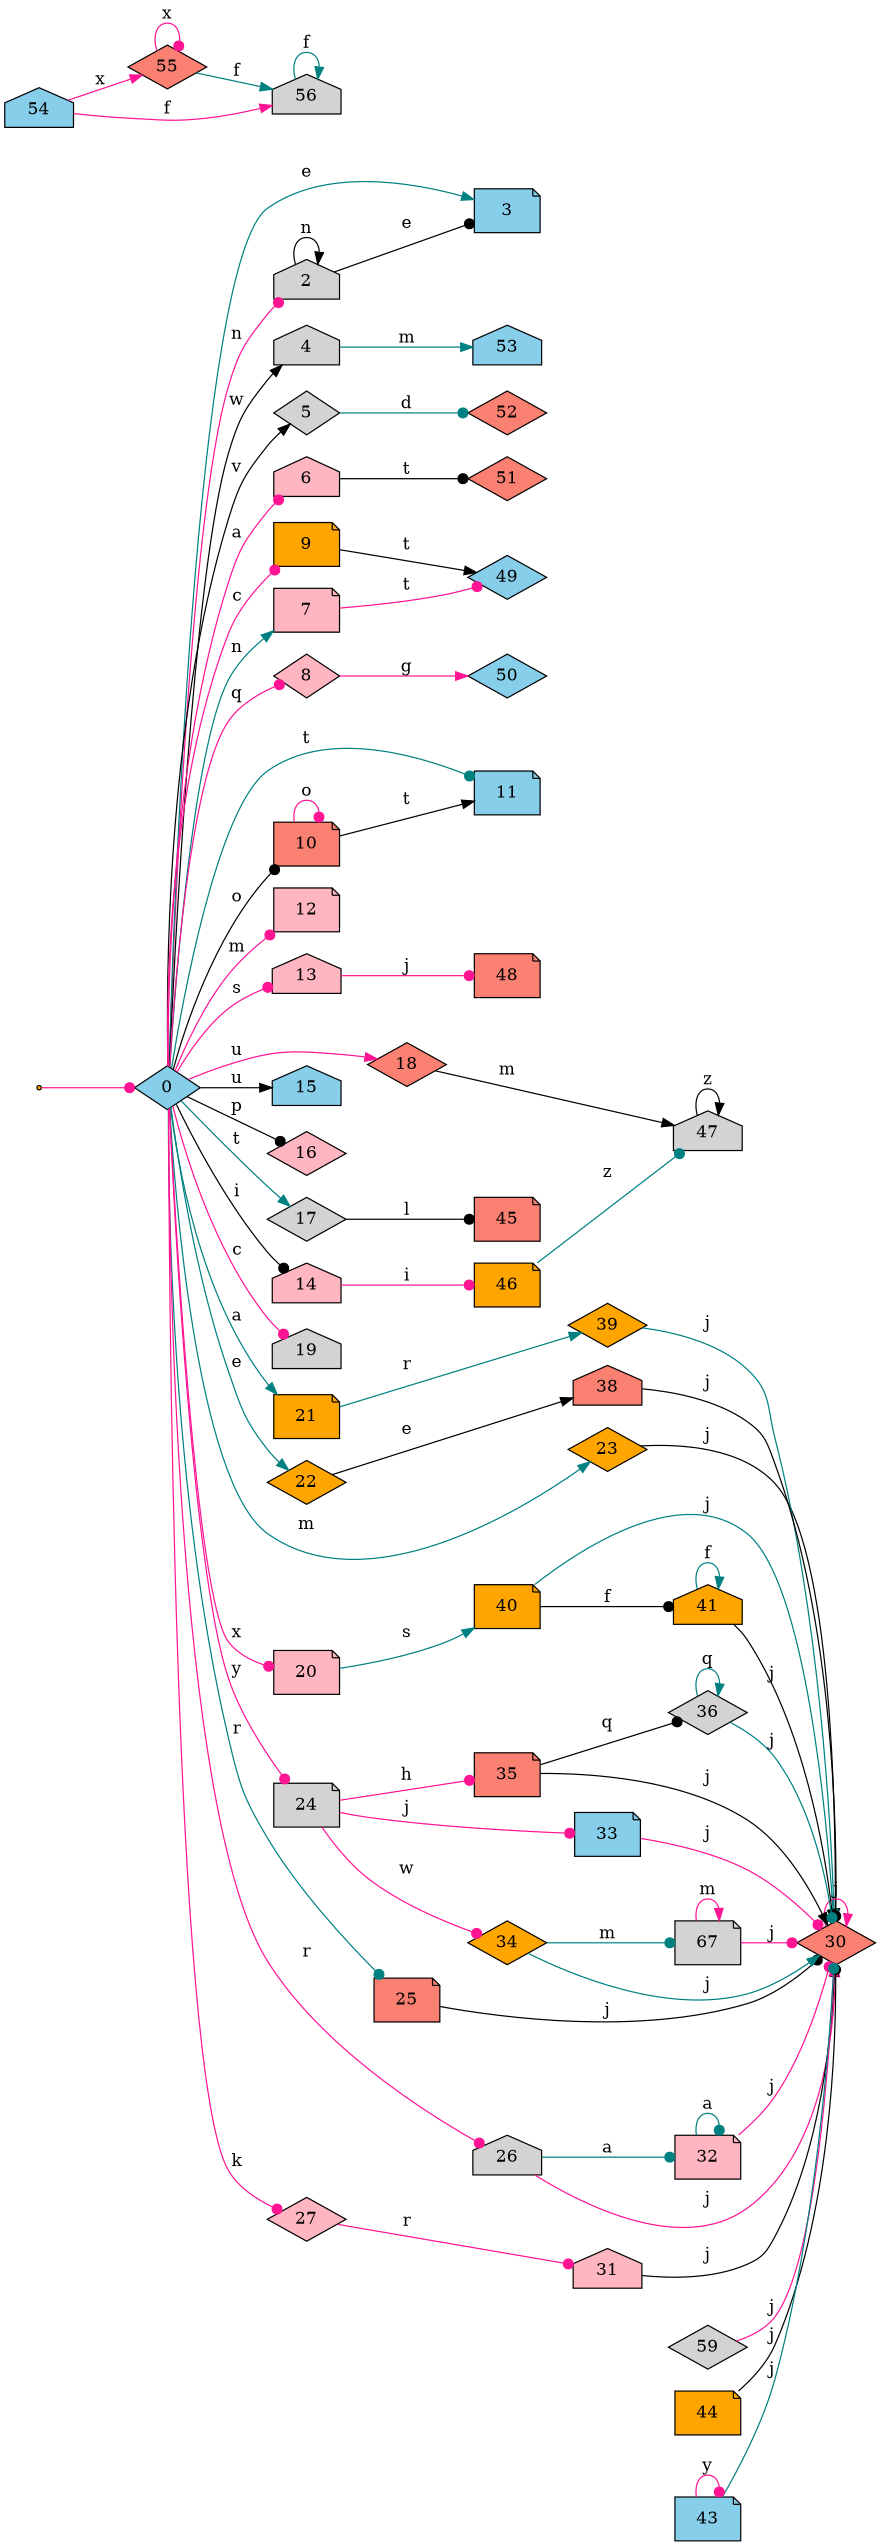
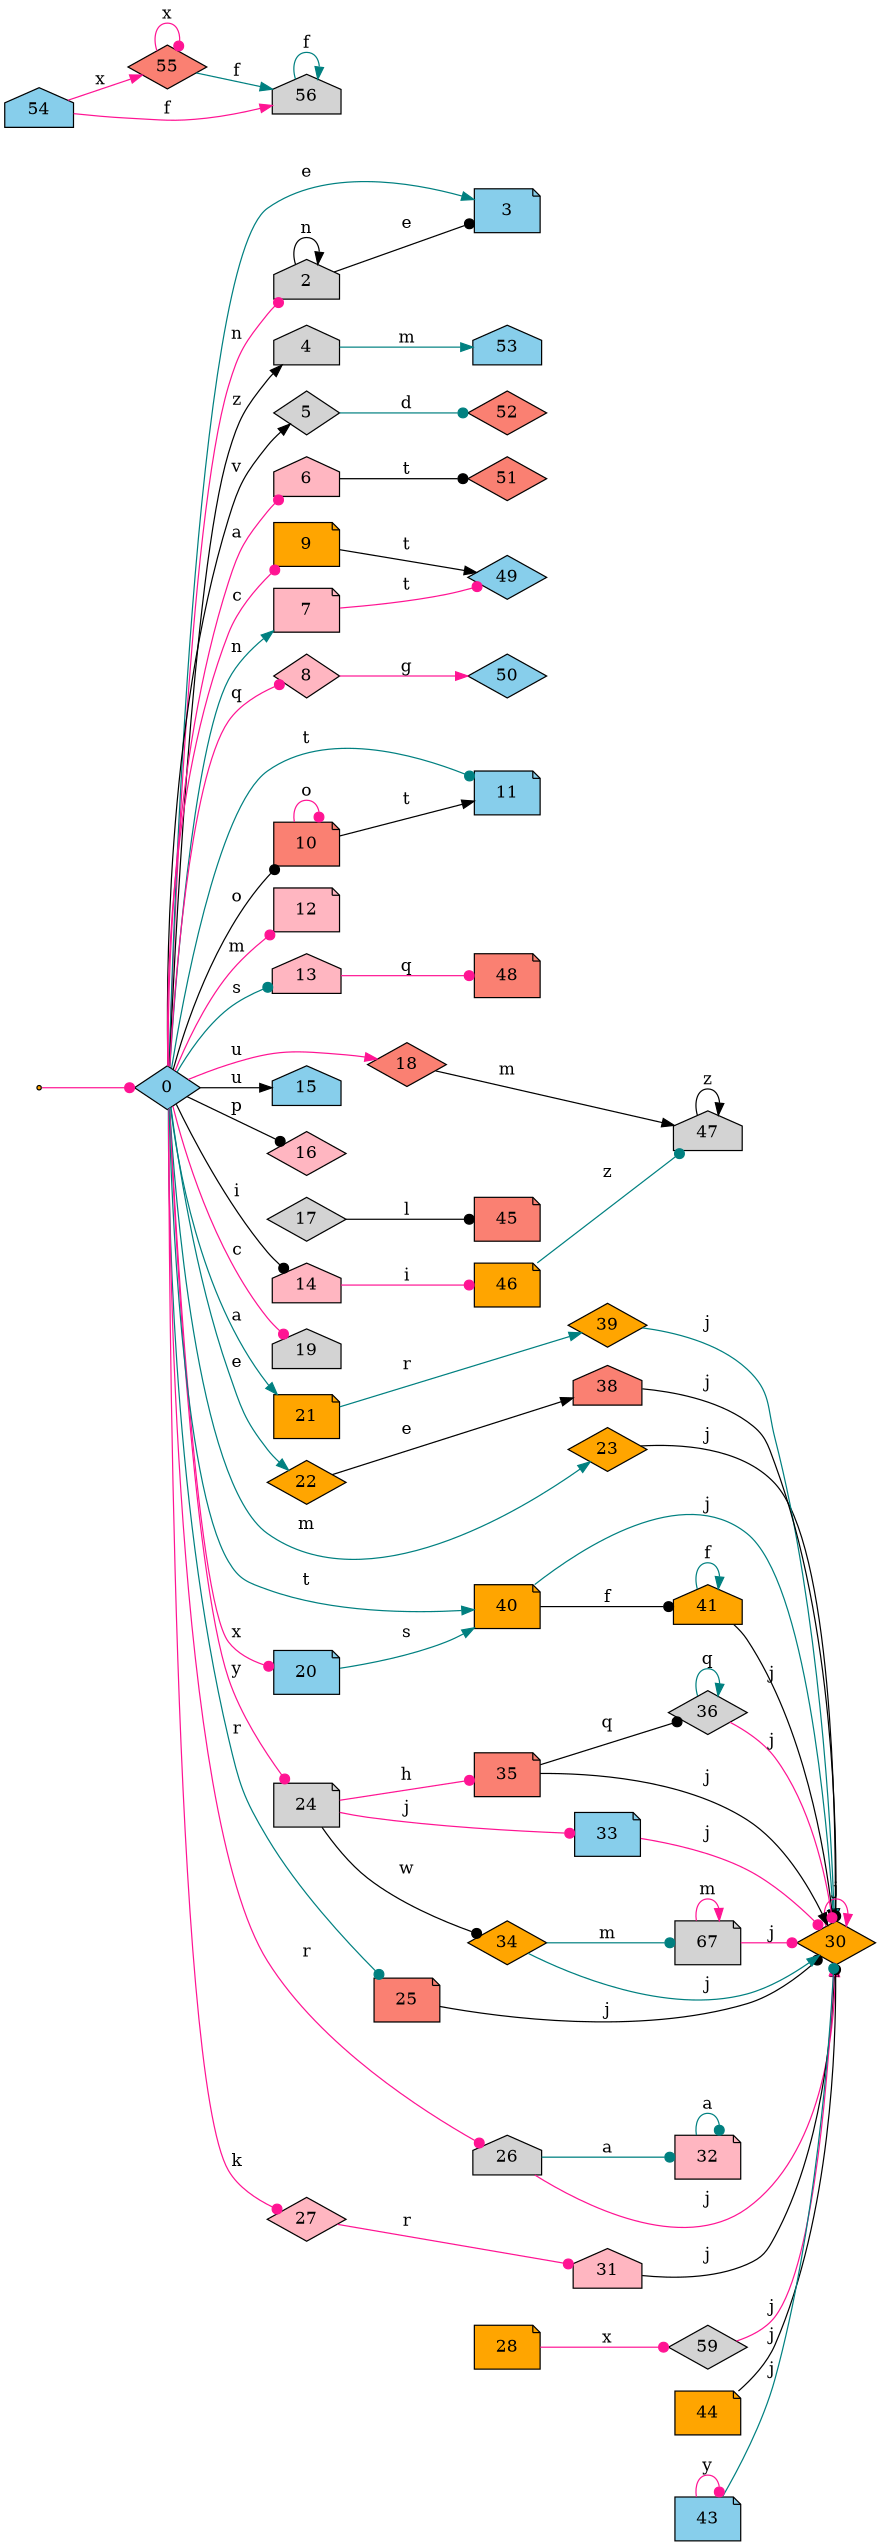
  digraph {
    rankdir=LR
    node [fillcolor=orange shape=note style=filled]
    edge [arrowhead=dot color=deeppink]
    dummy0 [shape=point]
    0 [fillcolor=skyblue shape=diamond]
    2 [fillcolor=lightgrey shape=house]
    3 [fillcolor=skyblue]
    4 [fillcolor=lightgrey shape=house]
    5 [fillcolor=lightgrey shape=diamond]
    6 [fillcolor=lightpink shape=house]
    7 [fillcolor=lightpink]
    8 [fillcolor=lightpink shape=diamond]
    9
    10 [fillcolor=salmon]
    11 [fillcolor=skyblue]
    12 [fillcolor=lightpink]
    13 [fillcolor=lightpink shape=house]
    14 [fillcolor=lightpink shape=house]
    15 [fillcolor=skyblue shape=house]
    16 [fillcolor=lightpink shape=diamond]
    17 [fillcolor=lightgrey shape=diamond]
    18 [fillcolor=salmon shape=diamond]
    19 [fillcolor=lightgrey shape=house]
-   20 [fillcolor=lightpink]
+   20 [fillcolor=skyblue]
    21
    22 [shape=diamond]
    23 [shape=diamond]
    24 [fillcolor=lightgrey]
    25 [fillcolor=salmon]
    26 [fillcolor=lightgrey shape=house]
    27 [fillcolor=lightpink shape=diamond]
    53 [fillcolor=skyblue shape=house]
    52 [fillcolor=salmon shape=diamond]
    51 [fillcolor=salmon shape=diamond]
    49 [fillcolor=skyblue shape=diamond]
    50 [fillcolor=skyblue shape=diamond]
    48 [fillcolor=salmon]
    46
    45 [fillcolor=salmon]
    47 [fillcolor=lightgrey shape=house]
    40
    39 [shape=diamond]
    38 [fillcolor=salmon shape=house]
-   30 [fillcolor=salmon shape=diamond]
+   30 [shape=diamond]
    33 [fillcolor=skyblue]
    34 [shape=diamond]
    35 [fillcolor=salmon]
    32 [fillcolor=lightpink]
    31 [fillcolor=lightpink shape=house]
+   28
    n48 [fillcolor=lightgrey label=59 shape=diamond]
    54 [fillcolor=skyblue shape=house]
    55 [fillcolor=salmon shape=diamond]
    56 [fillcolor=lightgrey shape=house]
    44
    41 [shape=house]
    n54 [fillcolor=lightgrey label=67]
    36 [fillcolor=lightgrey shape=diamond]
    43 [fillcolor=skyblue]
    dummy0 -> 0
    0 -> 2 [label=n]
    0 -> 3 [arrowhead=normal color=teal label=e]
-   0 -> 4 [arrowhead=normal color=black label=w]
+   0 -> 4 [arrowhead=normal color=black label=z]
    0 -> 5 [arrowhead=normal color=black label=v]
    0 -> 6 [label=a]
    0 -> 7 [arrowhead=normal color=teal label=n]
    0 -> 8 [label=q]
    0 -> 9 [label=c]
    0 -> 10 [color=black label=o]
    0 -> 11 [color=teal label=t]
    0 -> 12 [label=m]
-   0 -> 13 [label=s]
+   0 -> 13 [color=teal label=s]
    0 -> 14 [color=black label=i]
    0 -> 15 [arrowhead=normal color=black label=u]
    0 -> 16 [color=black label=p]
-   0 -> 17 [arrowhead=normal color=teal label=t]
+   0 -> 40 [arrowhead=normal color=teal label=t]
    0 -> 18 [arrowhead=normal label=u]
    0 -> 19 [label=c]
    0 -> 20 [label=x]
    0 -> 21 [arrowhead=normal color=teal label=a]
    0 -> 22 [arrowhead=normal color=teal label=e]
    0 -> 23 [arrowhead=normal color=teal label=m]
    0 -> 24 [label=y]
    0 -> 25 [color=teal label=r]
    0 -> 26 [label=r]
    0 -> 27 [label=k]
    2 -> 2 [arrowhead=normal color=black label=n]
    2 -> 3 [color=black label=e]
    4 -> 53 [arrowhead=normal color=teal label=m]
    5 -> 52 [color=teal label=d]
    6 -> 51 [color=black label=t]
    7 -> 49 [label=t]
    8 -> 50 [arrowhead=normal label=g]
    9 -> 49 [arrowhead=normal color=black label=t]
    10 -> 10 [label=o]
    10 -> 11 [arrowhead=normal color=black label=t]
-   13 -> 48 [label=j]
+   13 -> 48 [label=q]
    14 -> 46 [label=i]
    17 -> 45 [color=black label=l]
    18 -> 47 [arrowhead=normal color=black label=m]
    20 -> 40 [arrowhead=normal color=teal label=s]
    21 -> 39 [arrowhead=normal color=teal label=r]
    22 -> 38 [arrowhead=normal color=black label=e]
    23 -> 30 [arrowhead=normal color=black label=j]
    24 -> 33 [label=j]
-   24 -> 34 [label=w]
+   24 -> 34 [color=black label=w]
    24 -> 35 [label=h]
    25 -> 30 [color=black label=j]
    26 -> 30 [arrowhead=normal label=j]
    26 -> 32 [color=teal label=a]
    27 -> 31 [label=r]
    46 -> 47 [color=teal label=z]
    47 -> 47 [arrowhead=normal color=black label=z]
    40 -> 30 [arrowhead=normal color=teal label=j]
    40 -> 41 [color=black label=f]
    39 -> 30 [arrowhead=normal color=teal label=j]
    38 -> 30 [color=black label=j]
    30 -> 30 [arrowhead=normal label=j]
    33 -> 30 [label=j]
    34 -> 30 [arrowhead=normal color=teal label=j]
    34 -> n54 [color=teal label=m]
    35 -> 30 [arrowhead=normal color=black label=j]
    35 -> 36 [color=black label=q]
-   32 -> 30 [label=j]
    32 -> 32 [color=teal label=a]
    31 -> 30 [arrowhead=normal color=black label=j]
+   28 -> n48 [label=x]
    n48 -> 30 [arrowhead=normal label=j]
    54 -> 55 [arrowhead=normal label=x]
    54 -> 56 [arrowhead=normal label=f]
    55 -> 55 [label=x]
    55 -> 56 [arrowhead=normal color=teal label=f]
    56 -> 56 [arrowhead=normal color=teal label=f]
    44 -> 30 [color=black label=j]
    41 -> 30 [arrowhead=normal color=black label=j]
    41 -> 41 [arrowhead=normal color=teal label=f]
    n54 -> 30 [label=j]
    n54 -> n54 [arrowhead=normal label=m]
-   36 -> 30 [color=teal label=j]
+   36 -> 30 [label=j]
    36 -> 36 [arrowhead=normal color=teal label=q]
    43 -> 30 [color=teal label=j]
    43 -> 43 [label=y]
  }
